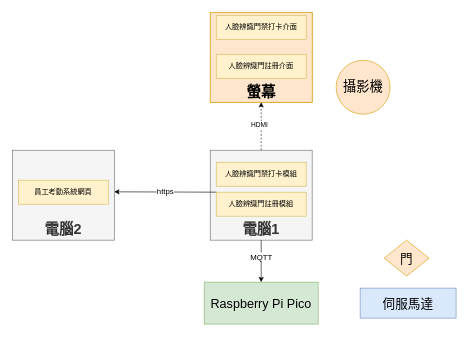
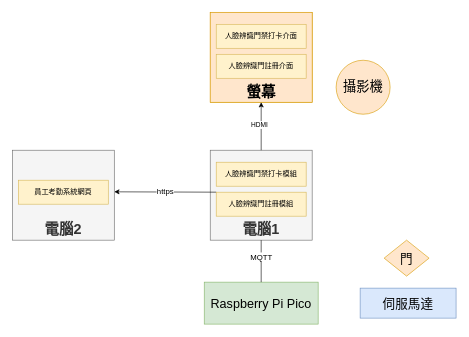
  <mxCell id="0" />
  <mxCell id="1" parent="0" />
  <mxCell id="2" value="" style="group" vertex="1" connectable="0" parent="1"><mxGeometry x="350" y="250" width="170" height="150" as="geometry" /></mxCell>
  <mxCell id="3" value="&lt;b&gt;&lt;font style=&quot;font-size: 24px;&quot;&gt;電腦1&lt;/font&gt;&lt;/b&gt;" style="whiteSpace=wrap;html=1;fillColor=#f5f5f5;strokeColor=#666666;fontColor=#333333;verticalAlign=bottom;" vertex="1" parent="2"><mxGeometry width="170" height="150" as="geometry" /></mxCell>
  <mxCell id="4" value="人臉辨識門禁打卡模組" style="whiteSpace=wrap;html=1;fillColor=#fff2cc;strokeColor=#d6b656;" vertex="1" parent="2"><mxGeometry x="10" y="20" width="150" height="40" as="geometry" /></mxCell>
  <mxCell id="5" style="rounded=0;orthogonalLoop=1;jettySize=auto;html=1;exitX=0;exitY=0;exitDx=0;exitDy=0;" edge="1" parent="2" source="7"><mxGeometry relative="1" as="geometry"><mxPoint x="-160.0" y="69.385" as="targetPoint" /></mxGeometry></mxCell>
  <mxCell id="6" value="&lt;font style=&quot;font-size: 13px;&quot;&gt;https&lt;/font&gt;" style="edgeLabel;html=1;align=center;verticalAlign=middle;resizable=0;points=[];" vertex="1" connectable="0" parent="5"><mxGeometry x="0.015" y="-2" relative="1" as="geometry"><mxPoint as="offset" /></mxGeometry></mxCell>
  <mxCell id="7" value="人臉辨識門註冊模組" style="whiteSpace=wrap;html=1;fillColor=#fff2cc;strokeColor=#d6b656;" vertex="1" parent="2"><mxGeometry x="10" y="70" width="150" height="40" as="geometry" /></mxCell>
  <mxCell id="8" value="" style="group;fillColor=#ffe6cc;strokeColor=#d79b00;" vertex="1" connectable="0" parent="1"><mxGeometry x="350" y="20" width="170" height="150" as="geometry" /></mxCell>
  <mxCell id="9" value="&lt;span style=&quot;font-size: 24px;&quot;&gt;&lt;b&gt;螢幕&lt;/b&gt;&lt;/span&gt;" style="whiteSpace=wrap;html=1;fillColor=#ffe6cc;strokeColor=#d79b00;verticalAlign=bottom;" vertex="1" parent="8"><mxGeometry width="170" height="150" as="geometry" /></mxCell>
- <mxCell id="10" value="人臉辨識門禁打卡介面" style="whiteSpace=wrap;html=1;fillColor=#fff2cc;strokeColor=#d6b656;" vertex="1" parent="8"><mxGeometry x="10" y="5" width="150" height="40" as="geometry" /></mxCell>
+ <mxCell id="10" value="人臉辨識門禁打卡介面" style="whiteSpace=wrap;html=1;fillColor=#fff2cc;strokeColor=#d6b656;" vertex="1" parent="8"><mxGeometry x="10" y="20" width="150" height="40" as="geometry" /></mxCell>
  <mxCell id="11" value="人臉辨識門註冊介面" style="whiteSpace=wrap;html=1;fillColor=#fff2cc;strokeColor=#d6b656;" vertex="1" parent="8"><mxGeometry x="10" y="70" width="150" height="40" as="geometry" /></mxCell>
  <mxCell id="12" value="&lt;font style=&quot;font-size: 22px;&quot;&gt;攝影機&lt;/font&gt;" style="ellipse;whiteSpace=wrap;html=1;aspect=fixed;fillColor=#ffe6cc;strokeColor=#d79b00;" vertex="1" parent="1"><mxGeometry x="560" y="100" width="90" height="90" as="geometry" /></mxCell>
  <mxCell id="13" value="&lt;font style=&quot;font-size: 21px;&quot;&gt;Raspberry Pi Pico&lt;/font&gt;" style="whiteSpace=wrap;html=1;fillColor=#d5e8d4;strokeColor=#82b366;" vertex="1" parent="1"><mxGeometry x="340" y="470" width="190" height="70" as="geometry" /></mxCell>
  <mxCell id="14" value="&lt;span style=&quot;font-size: 21px;&quot;&gt;伺服馬達&lt;/span&gt;" style="whiteSpace=wrap;html=1;fillColor=#dae8fc;strokeColor=#6c8ebf;" vertex="1" parent="1"><mxGeometry x="600" y="480" width="160" height="50" as="geometry" /></mxCell>
  <mxCell id="15" value="&lt;font style=&quot;font-size: 21px;&quot;&gt;門&lt;/font&gt;" style="rhombus;whiteSpace=wrap;html=1;fillColor=#ffe6cc;strokeColor=#d79b00;" vertex="1" parent="1"><mxGeometry x="640" y="400" width="75" height="60" as="geometry" /></mxCell>
- <mxCell id="16" value="" style="edgeStyle=orthogonalEdgeStyle;rounded=0;orthogonalLoop=1;jettySize=auto;html=1;" edge="1" parent="1" source="3" target="13"><mxGeometry relative="1" as="geometry" /></mxCell>
+ <mxCell id="16" value="" style="edgeStyle=orthogonalEdgeStyle;rounded=0;orthogonalLoop=1;jettySize=auto;html=1;endArrow=none;" edge="1" parent="1" source="3" target="13"><mxGeometry relative="1" as="geometry" /></mxCell>
  <mxCell id="17" value="&lt;font style=&quot;font-size: 13px;&quot;&gt;MQTT&lt;/font&gt;" style="edgeLabel;html=1;align=center;verticalAlign=middle;resizable=0;points=[];" vertex="1" connectable="0" parent="16"><mxGeometry x="-0.187" y="-1" relative="1" as="geometry"><mxPoint y="-1" as="offset" /></mxGeometry></mxCell>
- <mxCell id="18" value="" style="edgeStyle=orthogonalEdgeStyle;rounded=0;orthogonalLoop=1;jettySize=auto;html=1;entryX=0.5;entryY=1;entryDx=0;entryDy=0;dashed=1;" edge="1" parent="1" source="3" target="9"><mxGeometry relative="1" as="geometry"><mxPoint x="435" y="230" as="targetPoint" /></mxGeometry></mxCell>
+ <mxCell id="18" value="" style="edgeStyle=orthogonalEdgeStyle;rounded=0;orthogonalLoop=1;jettySize=auto;html=1;entryX=0.5;entryY=1;entryDx=0;entryDy=0;" edge="1" parent="1" source="3" target="9"><mxGeometry relative="1" as="geometry"><mxPoint x="435" y="230" as="targetPoint" /></mxGeometry></mxCell>
  <mxCell id="19" value="HDMI" style="edgeLabel;html=1;align=center;verticalAlign=middle;resizable=0;points=[];" vertex="1" connectable="0" parent="18"><mxGeometry x="0.084" y="4" relative="1" as="geometry"><mxPoint as="offset" /></mxGeometry></mxCell>
  <mxCell id="20" value="" style="group" vertex="1" connectable="0" parent="1"><mxGeometry x="20" y="250" width="170" height="150" as="geometry" /></mxCell>
  <mxCell id="21" value="&lt;b&gt;&lt;font style=&quot;font-size: 24px;&quot;&gt;電腦2&lt;/font&gt;&lt;/b&gt;" style="whiteSpace=wrap;html=1;fillColor=#f5f5f5;strokeColor=#666666;fontColor=#333333;verticalAlign=bottom;container=1;" vertex="1" parent="20"><mxGeometry width="170" height="150" as="geometry" /></mxCell>
  <mxCell id="22" value="員工考勤系統網頁" style="whiteSpace=wrap;html=1;fillColor=#fff2cc;strokeColor=#d6b656;" vertex="1" parent="21"><mxGeometry x="10" y="50" width="150" height="40" as="geometry" /></mxCell>
